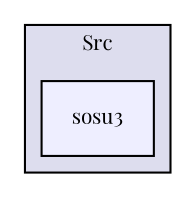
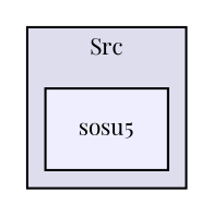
  digraph {
    compound=true
    fontname="Playfair Display"
-   n1 [fillcolor="#eeeeff" fontname="Playfair Display" fontsize=10 label=sosu3 pencolor=black shape=box style=filled]
+   n1 [fillcolor="#eeeeff" fontname="Playfair Display" fontsize=10 label=sosu5 pencolor=black shape=box style=filled]
    subgraph cluster_1 {
      bgcolor="#ddddee"
      fontsize=10
      label=Src
      pencolor=black
      n1
    }
  }
